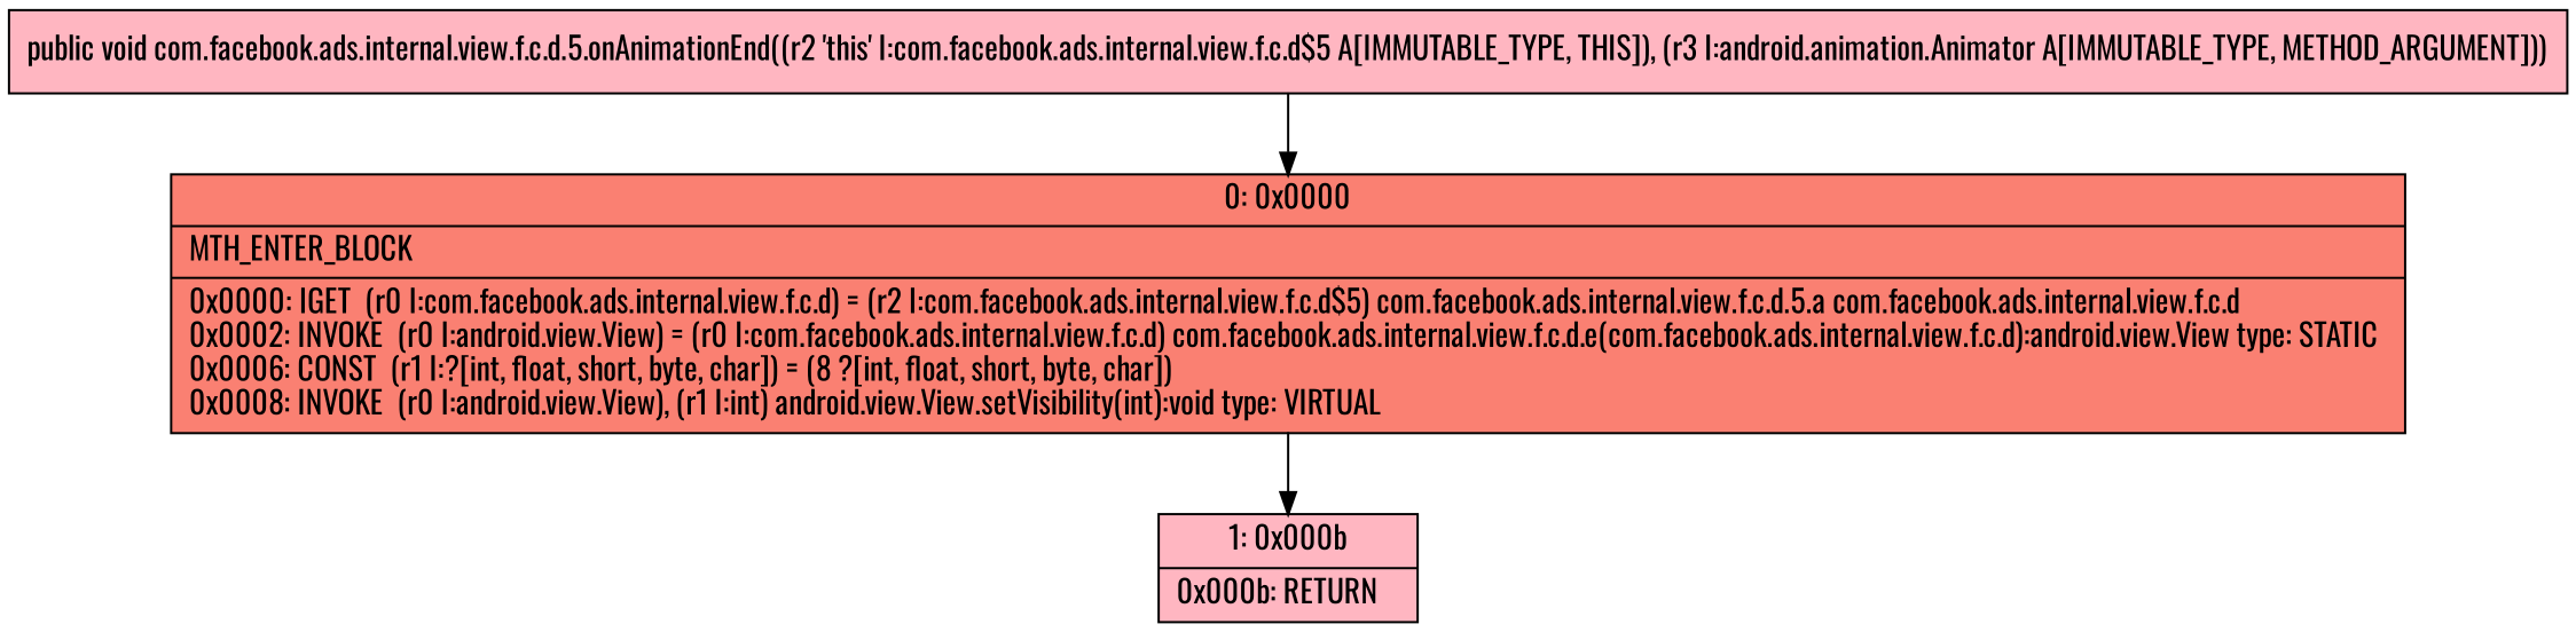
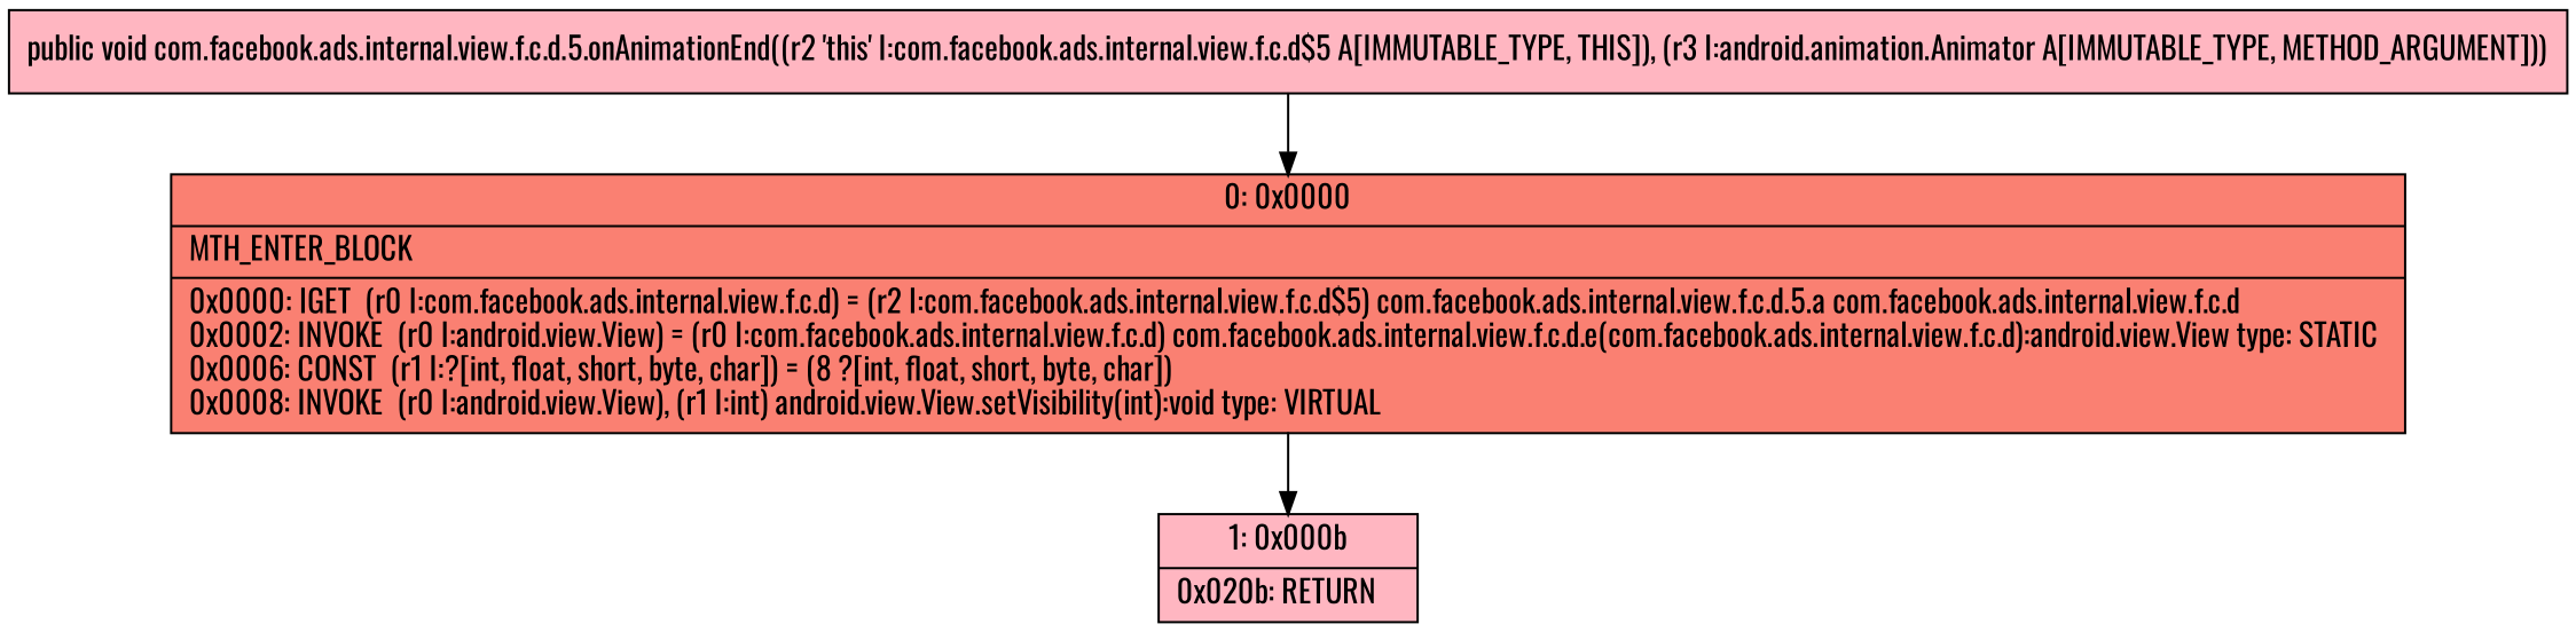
  digraph {
    fontname=Oswald
    node [shape=record style=filled fillcolor=lightpink fontname=Oswald]
    edge [fontname=Oswald]
    n1 [label="{0\:\ 0x0000|MTH_ENTER_BLOCK\l|0x0000: IGET  (r0 I:com.facebook.ads.internal.view.f.c.d) = (r2 I:com.facebook.ads.internal.view.f.c.d$5) com.facebook.ads.internal.view.f.c.d.5.a com.facebook.ads.internal.view.f.c.d \l0x0002: INVOKE  (r0 I:android.view.View) = (r0 I:com.facebook.ads.internal.view.f.c.d) com.facebook.ads.internal.view.f.c.d.e(com.facebook.ads.internal.view.f.c.d):android.view.View type: STATIC \l0x0006: CONST  (r1 I:?[int, float, short, byte, char]) = (8 ?[int, float, short, byte, char]) \l0x0008: INVOKE  (r0 I:android.view.View), (r1 I:int) android.view.View.setVisibility(int):void type: VIRTUAL \l}" fillcolor=salmon]
-   n2 [label="{1\:\ 0x000b|0x000b: RETURN   \l}"]
+   n2 [label="{1\:\ 0x000b|0x020b: RETURN   \l}"]
    n3 [label="{public void com.facebook.ads.internal.view.f.c.d.5.onAnimationEnd((r2 'this' I:com.facebook.ads.internal.view.f.c.d$5 A[IMMUTABLE_TYPE, THIS]), (r3 I:android.animation.Animator A[IMMUTABLE_TYPE, METHOD_ARGUMENT])) }"]
    n1 -> n2
    n3 -> n1
  }
